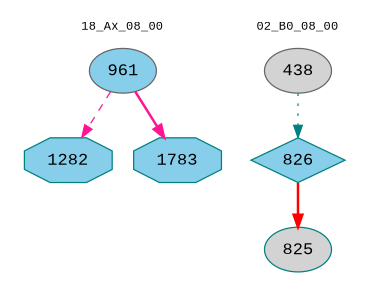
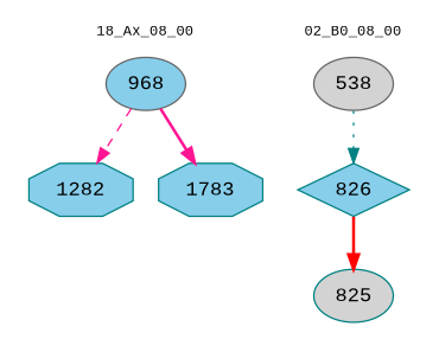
  digraph {
    fontname="Liberation Mono"
    node [color=teal fillcolor=skyblue fontname="Liberation Mono" shape=ellipse style=filled]
    edge [color=deeppink fontname="Liberation Mono" style=bold]
-   n1 [color=gray40 label=961]
+   n1 [color=gray40 label=968]
    n2 [label=1282 shape=octagon]
    n3 [label=1783 shape=octagon]
-   n4 [color=gray40 fillcolor=lightgrey label=438]
+   n4 [color=gray40 fillcolor=lightgrey label=538]
    n5 [fillcolor=lightgrey label=825]
    n6 [label=826 shape=diamond]
    subgraph cluster_1 {
      color=white
      fontsize=10
      label="18_Ax_08_00"
      n1
      n2
      n3
    }
    subgraph cluster_2 {
      color=white
      fontsize=10
      label="02_B0_08_00"
      n4
      n5
      n6
    }
    n1 -> n2 [style=dashed]
    n1 -> n3
    n4 -> n6 [color=teal style=dotted]
    n6 -> n5 [color=red]
  }
